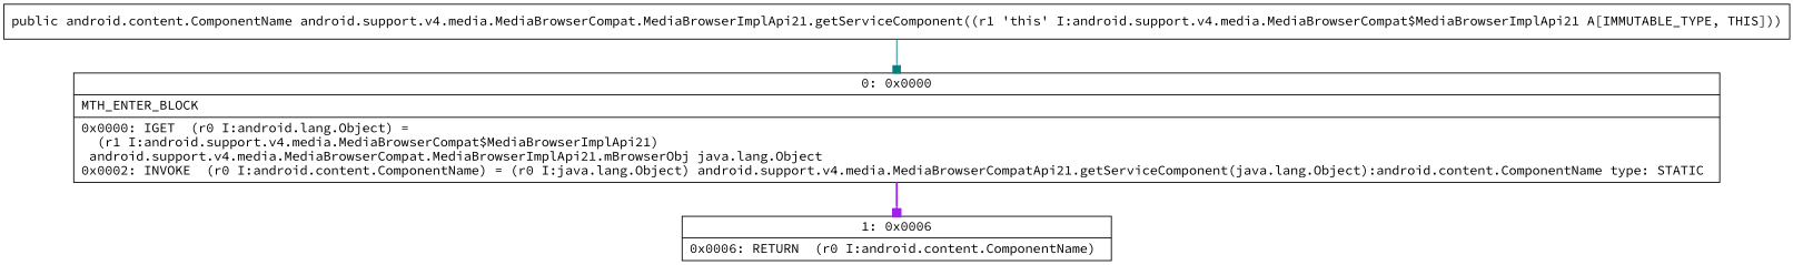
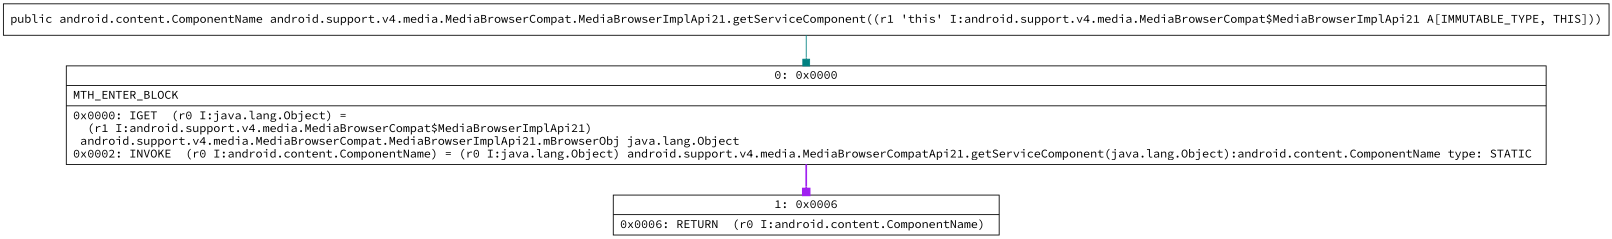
  digraph {
    fontname="Source Code Pro"
    node [shape=record fontname="Source Code Pro"]
    edge [arrowhead=box fontname="Source Code Pro"]
-   n1 [label="{0\:\ 0x0000|MTH_ENTER_BLOCK\l|0x0000: IGET  (r0 I:android.lang.Object) = \l  (r1 I:android.support.v4.media.MediaBrowserCompat$MediaBrowserImplApi21)\l android.support.v4.media.MediaBrowserCompat.MediaBrowserImplApi21.mBrowserObj java.lang.Object \l0x0002: INVOKE  (r0 I:android.content.ComponentName) = (r0 I:java.lang.Object) android.support.v4.media.MediaBrowserCompatApi21.getServiceComponent(java.lang.Object):android.content.ComponentName type: STATIC \l}"]
+   n1 [label="{0\:\ 0x0000|MTH_ENTER_BLOCK\l|0x0000: IGET  (r0 I:java.lang.Object) = \l  (r1 I:android.support.v4.media.MediaBrowserCompat$MediaBrowserImplApi21)\l android.support.v4.media.MediaBrowserCompat.MediaBrowserImplApi21.mBrowserObj java.lang.Object \l0x0002: INVOKE  (r0 I:android.content.ComponentName) = (r0 I:java.lang.Object) android.support.v4.media.MediaBrowserCompatApi21.getServiceComponent(java.lang.Object):android.content.ComponentName type: STATIC \l}"]
    n2 [label="{1\:\ 0x0006|0x0006: RETURN  (r0 I:android.content.ComponentName) \l}"]
    n3 [label="{public android.content.ComponentName android.support.v4.media.MediaBrowserCompat.MediaBrowserImplApi21.getServiceComponent((r1 'this' I:android.support.v4.media.MediaBrowserCompat$MediaBrowserImplApi21 A[IMMUTABLE_TYPE, THIS])) }"]
    n1 -> n2 [color=purple style=bold]
    n3 -> n1 [color=teal style=solid]
  }
